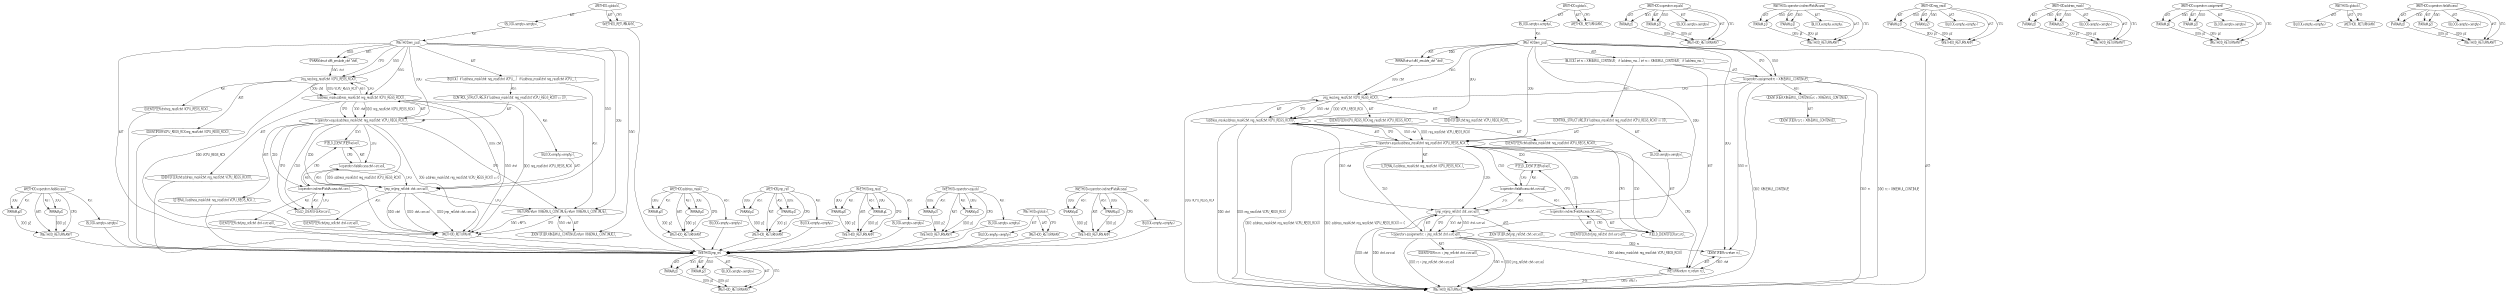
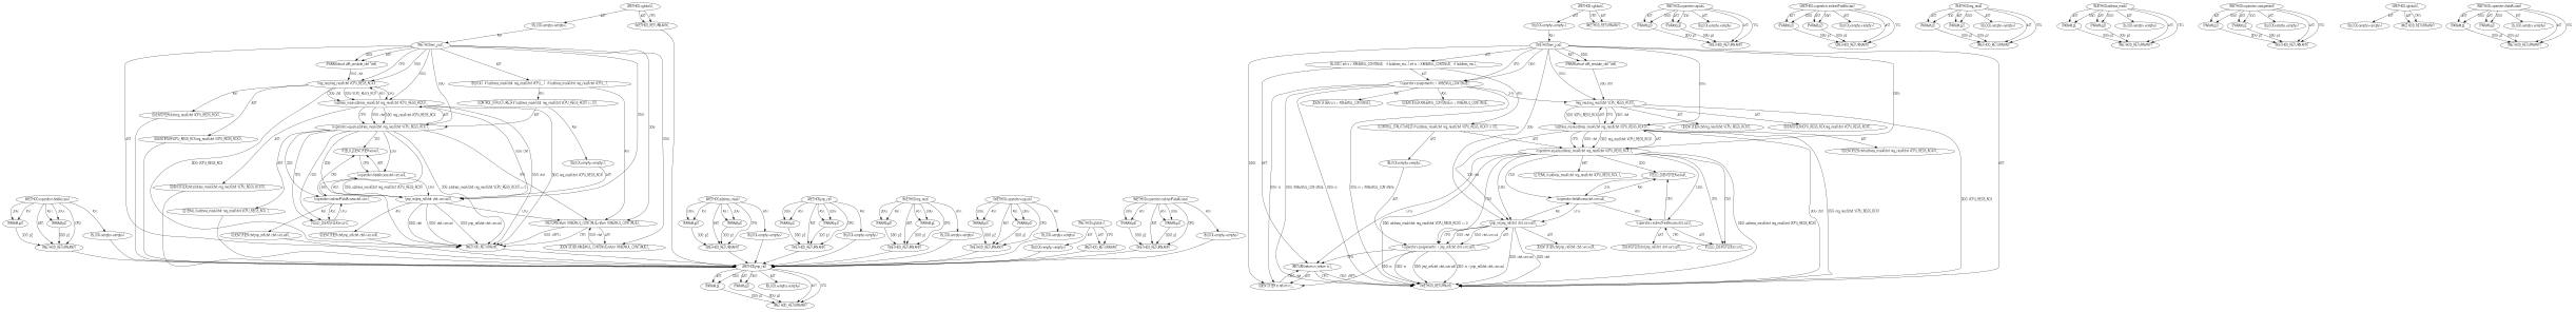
  digraph {
    fontname="Comic Neue"
    node [fontname="Comic Neue"]
    edge [fontname="Comic Neue"]
    n1 [label=<(METHOD,&lt;operator&gt;.fieldAccess)>]
    n2 [label=<(PARAM,p1)>]
    n3 [label=<(PARAM,p2)>]
    n4 [label=<(BLOCK,&lt;empty&gt;,&lt;empty&gt;)>]
    n5 [label=<(METHOD_RETURN,ANY)>]
    n6 [label=<(METHOD,jmp_rel)>]
    n7 [label=<(PARAM,p1)>]
    n8 [label=<(PARAM,p2)>]
    n9 [label=<(BLOCK,&lt;empty&gt;,&lt;empty&gt;)>]
    n10 [label=<(METHOD_RETURN,ANY)>]
    n11 [label=<(METHOD,&lt;global&gt;)<SUB>1</SUB>>]
    n12 [label=<(BLOCK,&lt;empty&gt;,&lt;empty&gt;)<SUB>1</SUB>>]
    n13 [label=<(METHOD_RETURN,ANY)<SUB>1</SUB>>]
    n14 [label=<(METHOD,em_jcxz)<SUB>1</SUB>>]
    n15 [label=<(PARAM,struct x86_emulate_ctxt *ctxt)<SUB>1</SUB>>]
    n16 [label=<(BLOCK,{  	if (address_mask(ctxt, reg_read(ctxt, VCPU_...,{  	if (address_mask(ctxt, reg_read(ctxt, VCPU_...)<SUB>2</SUB>>]
    n17 [label=<(&lt;operator&gt;.equals,address_mask(ctxt, reg_read(ctxt, VCPU_REGS_RCX...)<SUB>3</SUB>>]
    n18 [label=<(address_mask,address_mask(ctxt, reg_read(ctxt, VCPU_REGS_RCX)))<SUB>3</SUB>>]
    n19 [label=<(reg_read,reg_read(ctxt, VCPU_REGS_RCX))<SUB>3</SUB>>]
    n20 [label=<(jmp_rel,jmp_rel(ctxt, ctxt-&gt;src.val))<SUB>4</SUB>>]
    n21 [label=<(RETURN,return X86EMUL_CONTINUE;,return X86EMUL_CONTINUE;)<SUB>6</SUB>>]
    n22 [label=<(IDENTIFIER,X86EMUL_CONTINUE,return X86EMUL_CONTINUE;)<SUB>6</SUB>>]
    n23 [label=<(METHOD_RETURN,int)<SUB>1</SUB>>]
    n24 [label=<(CONTROL_STRUCTURE,IF,if (address_mask(ctxt, reg_read(ctxt, VCPU_REGS_RCX)) == 0))<SUB>3</SUB>>]
    n25 [label=<(LITERAL,0,address_mask(ctxt, reg_read(ctxt, VCPU_REGS_RCX...)<SUB>3</SUB>>]
    n26 [label=<(&lt;operator&gt;.fieldAccess,ctxt-&gt;src.val)<SUB>4</SUB>>]
    n27 [label=<(&lt;operator&gt;.indirectFieldAccess,ctxt-&gt;src)<SUB>4</SUB>>]
    n28 [label=<(FIELD_IDENTIFIER,src,src)<SUB>4</SUB>>]
    n29 [label=<(FIELD_IDENTIFIER,val,val)<SUB>4</SUB>>]
    n30 [label=<(IDENTIFIER,ctxt,address_mask(ctxt, reg_read(ctxt, VCPU_REGS_RCX)))<SUB>3</SUB>>]
    n31 [label=<(IDENTIFIER,ctxt,reg_read(ctxt, VCPU_REGS_RCX))<SUB>3</SUB>>]
    n32 [label=<(IDENTIFIER,VCPU_REGS_RCX,reg_read(ctxt, VCPU_REGS_RCX))<SUB>3</SUB>>]
    n33 [label=<(IDENTIFIER,ctxt,jmp_rel(ctxt, ctxt-&gt;src.val))<SUB>4</SUB>>]
    n34 [label=<(BLOCK,&lt;empty&gt;,&lt;empty&gt;)<SUB>4</SUB>>]
    n35 [label=<(IDENTIFIER,ctxt,jmp_rel(ctxt, ctxt-&gt;src.val))<SUB>4</SUB>>]
    n36 [label=<(METHOD,address_mask)>]
    n37 [label=<(PARAM,p1)>]
    n38 [label=<(PARAM,p2)>]
    n39 [label=<(BLOCK,&lt;empty&gt;,&lt;empty&gt;)>]
    n40 [label=<(METHOD_RETURN,ANY)>]
    n41 [label=<(METHOD,jmp_rel)>]
    n42 [label=<(PARAM,p1)>]
    n43 [label=<(PARAM,p2)>]
    n44 [label=<(BLOCK,&lt;empty&gt;,&lt;empty&gt;)>]
    n45 [label=<(METHOD_RETURN,ANY)>]
    n46 [label=<(METHOD,reg_read)>]
    n47 [label=<(PARAM,p1)>]
    n48 [label=<(PARAM,p2)>]
    n49 [label=<(BLOCK,&lt;empty&gt;,&lt;empty&gt;)>]
    n50 [label=<(METHOD_RETURN,ANY)>]
    n51 [label=<(METHOD,&lt;operator&gt;.equals)>]
    n52 [label=<(PARAM,p1)>]
    n53 [label=<(PARAM,p2)>]
    n54 [label=<(BLOCK,&lt;empty&gt;,&lt;empty&gt;)>]
    n55 [label=<(METHOD_RETURN,ANY)>]
    n56 [label=<(METHOD,&lt;global&gt;)<SUB>1</SUB>>]
    n57 [label=<(BLOCK,&lt;empty&gt;,&lt;empty&gt;)>]
    n58 [label=<(METHOD_RETURN,ANY)>]
    n59 [label=<(METHOD,&lt;operator&gt;.indirectFieldAccess)>]
    n60 [label=<(PARAM,p1)>]
    n61 [label=<(PARAM,p2)>]
    n62 [label=<(BLOCK,&lt;empty&gt;,&lt;empty&gt;)>]
    n63 [label=<(METHOD_RETURN,ANY)>]
    n64 [label=<(METHOD,&lt;global&gt;)<SUB>1</SUB>>]
    n65 [label=<(BLOCK,&lt;empty&gt;,&lt;empty&gt;)<SUB>1</SUB>>]
    n66 [label=<(METHOD_RETURN,ANY)<SUB>1</SUB>>]
    n67 [label=<(METHOD,em_jcxz)<SUB>1</SUB>>]
    n68 [label=<(PARAM,struct x86_emulate_ctxt *ctxt)<SUB>1</SUB>>]
    n69 [label=<(BLOCK,{ 	int rc = X86EMUL_CONTINUE;   	if (address_ma...,{ 	int rc = X86EMUL_CONTINUE;   	if (address_ma...)<SUB>2</SUB>>]
    n70 [label=<(&lt;operator&gt;.assignment,rc = X86EMUL_CONTINUE)<SUB>3</SUB>>]
    n71 [label=<(&lt;operator&gt;.equals,address_mask(ctxt, reg_read(ctxt, VCPU_REGS_RCX...)<SUB>5</SUB>>]
    n72 [label=<(address_mask,address_mask(ctxt, reg_read(ctxt, VCPU_REGS_RCX)))<SUB>5</SUB>>]
    n73 [label=<(reg_read,reg_read(ctxt, VCPU_REGS_RCX))<SUB>5</SUB>>]
    n74 [label=<(jmp_rel,jmp_rel(ctxt, ctxt-&gt;src.val))<SUB>6</SUB>>]
    n75 [label=<(IDENTIFIER,rc,return rc;)<SUB>8</SUB>>]
    n76 [label=<(METHOD_RETURN,int)<SUB>1</SUB>>]
    n77 [label=<(CONTROL_STRUCTURE,IF,if (address_mask(ctxt, reg_read(ctxt, VCPU_REGS_RCX)) == 0))<SUB>5</SUB>>]
    n78 [label=<(RETURN,return rc;,return rc;)<SUB>8</SUB>>]
    n79 [label=<(IDENTIFIER,rc,rc = X86EMUL_CONTINUE)<SUB>3</SUB>>]
    n80 [label=<(IDENTIFIER,X86EMUL_CONTINUE,rc = X86EMUL_CONTINUE)<SUB>3</SUB>>]
    n81 [label=<(LITERAL,0,address_mask(ctxt, reg_read(ctxt, VCPU_REGS_RCX...)<SUB>5</SUB>>]
    n82 [label=<(&lt;operator&gt;.assignment,rc = jmp_rel(ctxt, ctxt-&gt;src.val))<SUB>6</SUB>>]
    n83 [label=<(&lt;operator&gt;.fieldAccess,ctxt-&gt;src.val)<SUB>6</SUB>>]
    n84 [label=<(&lt;operator&gt;.indirectFieldAccess,ctxt-&gt;src)<SUB>6</SUB>>]
    n85 [label=<(FIELD_IDENTIFIER,src,src)<SUB>6</SUB>>]
    n86 [label=<(FIELD_IDENTIFIER,val,val)<SUB>6</SUB>>]
    n87 [label=<(IDENTIFIER,ctxt,address_mask(ctxt, reg_read(ctxt, VCPU_REGS_RCX)))<SUB>5</SUB>>]
    n88 [label=<(IDENTIFIER,ctxt,reg_read(ctxt, VCPU_REGS_RCX))<SUB>5</SUB>>]
    n89 [label=<(IDENTIFIER,VCPU_REGS_RCX,reg_read(ctxt, VCPU_REGS_RCX))<SUB>5</SUB>>]
    n90 [label=<(IDENTIFIER,ctxt,jmp_rel(ctxt, ctxt-&gt;src.val))<SUB>6</SUB>>]
    n91 [label=<(BLOCK,&lt;empty&gt;,&lt;empty&gt;)<SUB>6</SUB>>]
-   n92 [label=<(IDENTIFIER,rc,rc = jmp_rel(ctxt, ctxt-&gt;src.val))<SUB>6</SUB>>]
    n93 [label=<(IDENTIFIER,ctxt,jmp_rel(ctxt, ctxt-&gt;src.val))<SUB>6</SUB>>]
    n94 [label=<(METHOD,&lt;operator&gt;.equals)>]
    n95 [label=<(PARAM,p1)>]
    n96 [label=<(PARAM,p2)>]
    n97 [label=<(BLOCK,&lt;empty&gt;,&lt;empty&gt;)>]
    n98 [label=<(METHOD_RETURN,ANY)>]
    n99 [label=<(METHOD,&lt;operator&gt;.indirectFieldAccess)>]
    n100 [label=<(PARAM,p1)>]
    n101 [label=<(PARAM,p2)>]
    n102 [label=<(BLOCK,&lt;empty&gt;,&lt;empty&gt;)>]
    n103 [label=<(METHOD_RETURN,ANY)>]
    n104 [label=<(METHOD,reg_read)>]
    n105 [label=<(PARAM,p1)>]
    n106 [label=<(PARAM,p2)>]
    n107 [label=<(BLOCK,&lt;empty&gt;,&lt;empty&gt;)>]
    n108 [label=<(METHOD_RETURN,ANY)>]
    n109 [label=<(METHOD,address_mask)>]
    n110 [label=<(PARAM,p1)>]
    n111 [label=<(PARAM,p2)>]
    n112 [label=<(BLOCK,&lt;empty&gt;,&lt;empty&gt;)>]
    n113 [label=<(METHOD_RETURN,ANY)>]
    n114 [label=<(METHOD,&lt;operator&gt;.assignment)>]
    n115 [label=<(PARAM,p1)>]
    n116 [label=<(PARAM,p2)>]
    n117 [label=<(BLOCK,&lt;empty&gt;,&lt;empty&gt;)>]
    n118 [label=<(METHOD_RETURN,ANY)>]
    n119 [label=<(METHOD,&lt;global&gt;)<SUB>1</SUB>>]
    n120 [label=<(BLOCK,&lt;empty&gt;,&lt;empty&gt;)>]
    n121 [label=<(METHOD_RETURN,ANY)>]
    n122 [label=<(METHOD,&lt;operator&gt;.fieldAccess)>]
    n123 [label=<(PARAM,p1)>]
    n124 [label=<(PARAM,p2)>]
    n125 [label=<(BLOCK,&lt;empty&gt;,&lt;empty&gt;)>]
    n126 [label=<(METHOD_RETURN,ANY)>]
    n1 -> n2 [label="AST: "]
    n1 -> n2 [label="DDG: "]
    n1 -> n3 [label="AST: "]
    n1 -> n3 [label="DDG: "]
    n1 -> n4 [label="AST: "]
    n1 -> n5 [label="AST: "]
    n1 -> n5 [label="CFG: "]
    n2 -> n5 [label="DDG: p1"]
    n3 -> n5 [label="DDG: p2"]
    n4 -> n6
    n5 -> n6
    n6 -> n7 [label="AST: "]
    n6 -> n7 [label="DDG: "]
    n6 -> n8 [label="AST: "]
    n6 -> n8 [label="DDG: "]
    n6 -> n9 [label="AST: "]
    n6 -> n10 [label="AST: "]
    n6 -> n10 [label="CFG: "]
    n7 -> n10 [label="DDG: p1"]
    n8 -> n10 [label="DDG: p2"]
    n11 -> n12 [label="AST: "]
    n11 -> n13 [label="AST: "]
    n11 -> n13 [label="CFG: "]
    n12 -> n14 [label="AST: "]
    n13 -> n6
    n14 -> n15 [label="AST: "]
    n14 -> n15 [label="DDG: "]
    n14 -> n16 [label="AST: "]
    n14 -> n17 [label="DDG: "]
    n14 -> n18 [label="DDG: "]
    n14 -> n19 [label="CFG: "]
    n14 -> n19 [label="DDG: "]
    n14 -> n20 [label="DDG: "]
    n14 -> n21 [label="DDG: "]
    n14 -> n22 [label="DDG: "]
    n14 -> n23 [label="AST: "]
    n15 -> n19 [label="DDG: ctxt"]
    n16 -> n21 [label="AST: "]
    n16 -> n24 [label="AST: "]
    n17 -> n18 [label="AST: "]
    n17 -> n20 [label="CDG: "]
    n17 -> n21 [label="CFG: "]
    n17 -> n23 [label="DDG: address_mask(ctxt, reg_read(ctxt, VCPU_REGS_RCX))"]
    n17 -> n23 [label="DDG: address_mask(ctxt, reg_read(ctxt, VCPU_REGS_RCX)) == 0"]
    n17 -> n25 [label="AST: "]
    n17 -> n26 [label="CDG: "]
    n17 -> n27 [label="CDG: "]
    n17 -> n28 [label="CFG: "]
    n17 -> n28 [label="CDG: "]
    n17 -> n29 [label="CDG: "]
    n18 -> n17 [label="CFG: "]
    n18 -> n17 [label="DDG: ctxt"]
    n18 -> n17 [label="DDG: reg_read(ctxt, VCPU_REGS_RCX)"]
    n18 -> n19 [label="AST: "]
    n18 -> n20 [label="DDG: ctxt"]
    n18 -> n23 [label="DDG: ctxt"]
    n18 -> n23 [label="DDG: reg_read(ctxt, VCPU_REGS_RCX)"]
    n18 -> n30 [label="AST: "]
    n19 -> n18 [label="CFG: "]
    n19 -> n18 [label="DDG: ctxt"]
    n19 -> n18 [label="DDG: VCPU_REGS_RCX"]
    n19 -> n23 [label="DDG: VCPU_REGS_RCX"]
    n19 -> n31 [label="AST: "]
    n19 -> n32 [label="AST: "]
    n20 -> n21 [label="CFG: "]
    n20 -> n23 [label="DDG: ctxt"]
    n20 -> n23 [label="DDG: ctxt-&gt;src.val"]
    n20 -> n23 [label="DDG: jmp_rel(ctxt, ctxt-&gt;src.val)"]
    n20 -> n26 [label="AST: "]
    n20 -> n33 [label="AST: "]
    n21 -> n22 [label="AST: "]
    n21 -> n23 [label="CFG: "]
    n21 -> n23 [label="DDG: &lt;RET&gt;"]
    n22 -> n21 [label="DDG: ctxt"]
    n23 -> n6
    n24 -> n17 [label="AST: "]
    n24 -> n34 [label="AST: "]
    n25 -> n6
    n26 -> n20 [label="CFG: "]
    n26 -> n27 [label="AST: "]
    n26 -> n29 [label="AST: "]
    n27 -> n28 [label="AST: "]
    n27 -> n29 [label="CFG: "]
    n27 -> n35 [label="AST: "]
    n28 -> n27 [label="CFG: "]
    n29 -> n26 [label="CFG: "]
    n30 -> n6
    n31 -> n6
    n32 -> n6
    n33 -> n6
    n34 -> n20 [label="AST: "]
    n35 -> n6
    n36 -> n37 [label="AST: "]
    n36 -> n37 [label="DDG: "]
    n36 -> n38 [label="AST: "]
    n36 -> n38 [label="DDG: "]
    n36 -> n39 [label="AST: "]
    n36 -> n40 [label="AST: "]
    n36 -> n40 [label="CFG: "]
    n37 -> n40 [label="DDG: p1"]
    n38 -> n40 [label="DDG: p2"]
    n39 -> n6
    n40 -> n6
    n41 -> n42 [label="AST: "]
    n41 -> n42 [label="DDG: "]
    n41 -> n43 [label="AST: "]
    n41 -> n43 [label="DDG: "]
    n41 -> n44 [label="AST: "]
    n41 -> n45 [label="AST: "]
    n41 -> n45 [label="CFG: "]
    n42 -> n45 [label="DDG: p1"]
    n43 -> n45 [label="DDG: p2"]
    n44 -> n6
    n45 -> n6
    n46 -> n47 [label="AST: "]
    n46 -> n47 [label="DDG: "]
    n46 -> n48 [label="AST: "]
    n46 -> n48 [label="DDG: "]
    n46 -> n49 [label="AST: "]
    n46 -> n50 [label="AST: "]
    n46 -> n50 [label="CFG: "]
    n47 -> n50 [label="DDG: p1"]
    n48 -> n50 [label="DDG: p2"]
    n49 -> n6
    n50 -> n6
    n51 -> n52 [label="AST: "]
    n51 -> n52 [label="DDG: "]
    n51 -> n53 [label="AST: "]
    n51 -> n53 [label="DDG: "]
    n51 -> n54 [label="AST: "]
    n51 -> n55 [label="AST: "]
    n51 -> n55 [label="CFG: "]
    n52 -> n55 [label="DDG: p1"]
    n53 -> n55 [label="DDG: p2"]
    n54 -> n6
    n55 -> n6
    n56 -> n57 [label="AST: "]
    n56 -> n58 [label="AST: "]
    n56 -> n58 [label="CFG: "]
    n57 -> n6
    n58 -> n6
    n59 -> n60 [label="AST: "]
    n59 -> n60 [label="DDG: "]
    n59 -> n61 [label="AST: "]
    n59 -> n61 [label="DDG: "]
    n59 -> n62 [label="AST: "]
    n59 -> n63 [label="AST: "]
    n59 -> n63 [label="CFG: "]
    n60 -> n63 [label="DDG: p1"]
    n61 -> n63 [label="DDG: p2"]
    n62 -> n6
    n63 -> n6
    n64 -> n65 [label="AST: "]
    n64 -> n66 [label="AST: "]
    n64 -> n66 [label="CFG: "]
    n65 -> n67 [label="AST: "]
    n67 -> n68 [label="AST: "]
    n67 -> n68 [label="DDG: "]
    n67 -> n69 [label="AST: "]
    n67 -> n70 [label="CFG: "]
    n67 -> n70 [label="DDG: "]
    n67 -> n71 [label="DDG: "]
    n67 -> n72 [label="DDG: "]
    n67 -> n73 [label="DDG: "]
    n67 -> n74 [label="DDG: "]
    n67 -> n75 [label="DDG: "]
    n67 -> n76 [label="AST: "]
    n68 -> n73 [label="DDG: ctxt"]
    n69 -> n70 [label="AST: "]
    n69 -> n77 [label="AST: "]
    n69 -> n78 [label="AST: "]
    n70 -> n73 [label="CFG: "]
    n70 -> n75 [label="DDG: rc"]
    n70 -> n76 [label="DDG: rc"]
    n70 -> n76 [label="DDG: rc = X86EMUL_CONTINUE"]
    n70 -> n76 [label="DDG: X86EMUL_CONTINUE"]
-   n80 -> n79 [label="AST: "]
+   n70 -> n79 [label="AST: "]
    n70 -> n80 [label="AST: "]
    n71 -> n72 [label="AST: "]
    n71 -> n74 [label="CDG: "]
    n71 -> n76 [label="DDG: address_mask(ctxt, reg_read(ctxt, VCPU_REGS_RCX))"]
    n71 -> n76 [label="DDG: address_mask(ctxt, reg_read(ctxt, VCPU_REGS_RCX)) == 0"]
    n71 -> n78 [label="CFG: "]
    n71 -> n81 [label="AST: "]
    n71 -> n82 [label="CDG: "]
    n71 -> n83 [label="CDG: "]
    n71 -> n84 [label="CDG: "]
    n71 -> n85 [label="CFG: "]
    n71 -> n85 [label="CDG: "]
    n71 -> n86 [label="CDG: "]
    n72 -> n71 [label="CFG: "]
    n72 -> n71 [label="DDG: ctxt"]
    n72 -> n71 [label="DDG: reg_read(ctxt, VCPU_REGS_RCX)"]
    n72 -> n73 [label="AST: "]
    n72 -> n74 [label="DDG: ctxt"]
    n72 -> n76 [label="DDG: ctxt"]
    n72 -> n76 [label="DDG: reg_read(ctxt, VCPU_REGS_RCX)"]
    n72 -> n87 [label="AST: "]
    n73 -> n72 [label="CFG: "]
    n73 -> n72 [label="DDG: ctxt"]
    n73 -> n72 [label="DDG: VCPU_REGS_RCX"]
    n73 -> n76 [label="DDG: VCPU_REGS_RCX"]
    n73 -> n88 [label="AST: "]
    n73 -> n89 [label="AST: "]
    n74 -> n76 [label="DDG: ctxt"]
    n74 -> n76 [label="DDG: ctxt-&gt;src.val"]
    n74 -> n82 [label="CFG: "]
    n74 -> n82 [label="DDG: ctxt"]
    n74 -> n82 [label="DDG: ctxt-&gt;src.val"]
    n74 -> n83 [label="AST: "]
    n74 -> n90 [label="AST: "]
    n75 -> n78 [label="DDG: ctxt"]
    n77 -> n71 [label="AST: "]
    n77 -> n91 [label="AST: "]
    n78 -> n75 [label="AST: "]
    n78 -> n76 [label="CFG: "]
    n78 -> n76 [label="DDG: &lt;RET&gt;"]
    n82 -> n74 [label="AST: "]
    n82 -> n75 [label="DDG: rc"]
    n82 -> n76 [label="DDG: rc"]
    n82 -> n76 [label="DDG: jmp_rel(ctxt, ctxt-&gt;src.val)"]
    n82 -> n76 [label="DDG: rc = jmp_rel(ctxt, ctxt-&gt;src.val)"]
-   n82 -> n78 [label="DDG: address_mask(ctxt, reg_read(ctxt, VCPU_REGS_RCX))"]
-   n82 -> n92 [label="AST: "]
+   n82 -> n78 [label="CFG: "]
    n83 -> n74 [label="CFG: "]
    n83 -> n84 [label="AST: "]
    n83 -> n86 [label="AST: "]
    n84 -> n85 [label="AST: "]
    n84 -> n86 [label="CFG: "]
    n84 -> n93 [label="AST: "]
    n85 -> n84 [label="CFG: "]
    n86 -> n83 [label="CFG: "]
    n91 -> n82 [label="AST: "]
    n94 -> n95 [label="AST: "]
    n94 -> n95 [label="DDG: "]
    n94 -> n96 [label="AST: "]
    n94 -> n96 [label="DDG: "]
    n94 -> n97 [label="AST: "]
    n94 -> n98 [label="AST: "]
    n94 -> n98 [label="CFG: "]
    n95 -> n98 [label="DDG: p1"]
    n96 -> n98 [label="DDG: p2"]
    n99 -> n100 [label="AST: "]
    n99 -> n100 [label="DDG: "]
    n99 -> n101 [label="AST: "]
    n99 -> n101 [label="DDG: "]
    n99 -> n102 [label="AST: "]
    n99 -> n103 [label="AST: "]
    n99 -> n103 [label="CFG: "]
    n100 -> n103 [label="DDG: p1"]
    n101 -> n103 [label="DDG: p2"]
    n104 -> n105 [label="AST: "]
    n104 -> n105 [label="DDG: "]
    n104 -> n106 [label="AST: "]
    n104 -> n106 [label="DDG: "]
    n104 -> n107 [label="AST: "]
    n104 -> n108 [label="AST: "]
    n104 -> n108 [label="CFG: "]
    n105 -> n108 [label="DDG: p1"]
    n106 -> n108 [label="DDG: p2"]
    n109 -> n110 [label="AST: "]
    n109 -> n110 [label="DDG: "]
    n109 -> n111 [label="AST: "]
    n109 -> n111 [label="DDG: "]
    n109 -> n112 [label="AST: "]
    n109 -> n113 [label="AST: "]
    n109 -> n113 [label="CFG: "]
    n110 -> n113 [label="DDG: p1"]
    n111 -> n113 [label="DDG: p2"]
    n114 -> n115 [label="AST: "]
    n114 -> n115 [label="DDG: "]
    n114 -> n116 [label="AST: "]
    n114 -> n116 [label="DDG: "]
    n114 -> n117 [label="AST: "]
    n114 -> n118 [label="AST: "]
    n114 -> n118 [label="CFG: "]
    n115 -> n118 [label="DDG: p1"]
    n116 -> n118 [label="DDG: p2"]
    n119 -> n120 [label="AST: "]
    n119 -> n121 [label="AST: "]
    n119 -> n121 [label="CFG: "]
    n122 -> n123 [label="AST: "]
    n122 -> n123 [label="DDG: "]
    n122 -> n124 [label="AST: "]
    n122 -> n124 [label="DDG: "]
    n122 -> n125 [label="AST: "]
    n122 -> n126 [label="AST: "]
    n122 -> n126 [label="CFG: "]
    n123 -> n126 [label="DDG: p1"]
    n124 -> n126 [label="DDG: p2"]
  }
